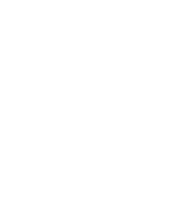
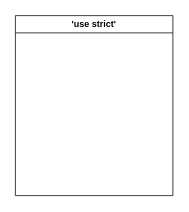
  <mxCell id="0" />
  <mxCell id="1" parent="0" />
+ <mxCell id="2" value="'use strict'" style="swimlane;whiteSpace=wrap;html=1;" vertex="1" parent="1"><mxGeometry x="20" y="20" width="210" height="240" as="geometry" /></mxCell>
